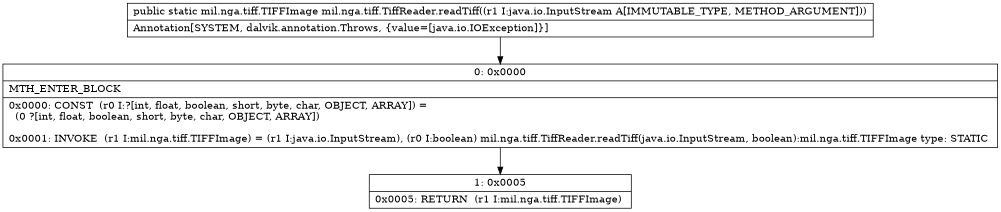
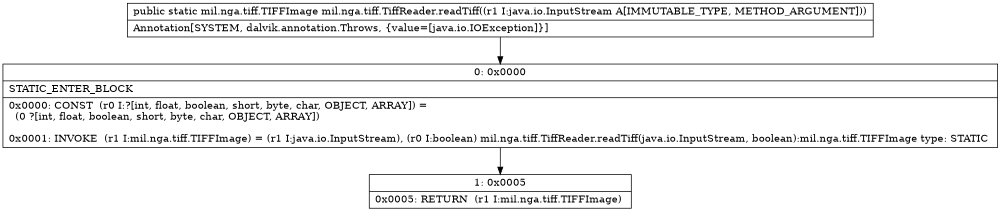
  digraph {
    node [shape=record]
-   n1 [label="{0\:\ 0x0000|MTH_ENTER_BLOCK\l|0x0000: CONST  (r0 I:?[int, float, boolean, short, byte, char, OBJECT, ARRAY]) = \l  (0 ?[int, float, boolean, short, byte, char, OBJECT, ARRAY])\l \l0x0001: INVOKE  (r1 I:mil.nga.tiff.TIFFImage) = (r1 I:java.io.InputStream), (r0 I:boolean) mil.nga.tiff.TiffReader.readTiff(java.io.InputStream, boolean):mil.nga.tiff.TIFFImage type: STATIC \l}"]
+   n1 [label="{0\:\ 0x0000|STATIC_ENTER_BLOCK\l|0x0000: CONST  (r0 I:?[int, float, boolean, short, byte, char, OBJECT, ARRAY]) = \l  (0 ?[int, float, boolean, short, byte, char, OBJECT, ARRAY])\l \l0x0001: INVOKE  (r1 I:mil.nga.tiff.TIFFImage) = (r1 I:java.io.InputStream), (r0 I:boolean) mil.nga.tiff.TiffReader.readTiff(java.io.InputStream, boolean):mil.nga.tiff.TIFFImage type: STATIC \l}"]
    n2 [label="{1\:\ 0x0005|0x0005: RETURN  (r1 I:mil.nga.tiff.TIFFImage) \l}"]
    n3 [label="{public static mil.nga.tiff.TIFFImage mil.nga.tiff.TiffReader.readTiff((r1 I:java.io.InputStream A[IMMUTABLE_TYPE, METHOD_ARGUMENT]))  | Annotation[SYSTEM, dalvik.annotation.Throws, \{value=[java.io.IOException]\}]\l}"]
    n1 -> n2
    n3 -> n1
  }
